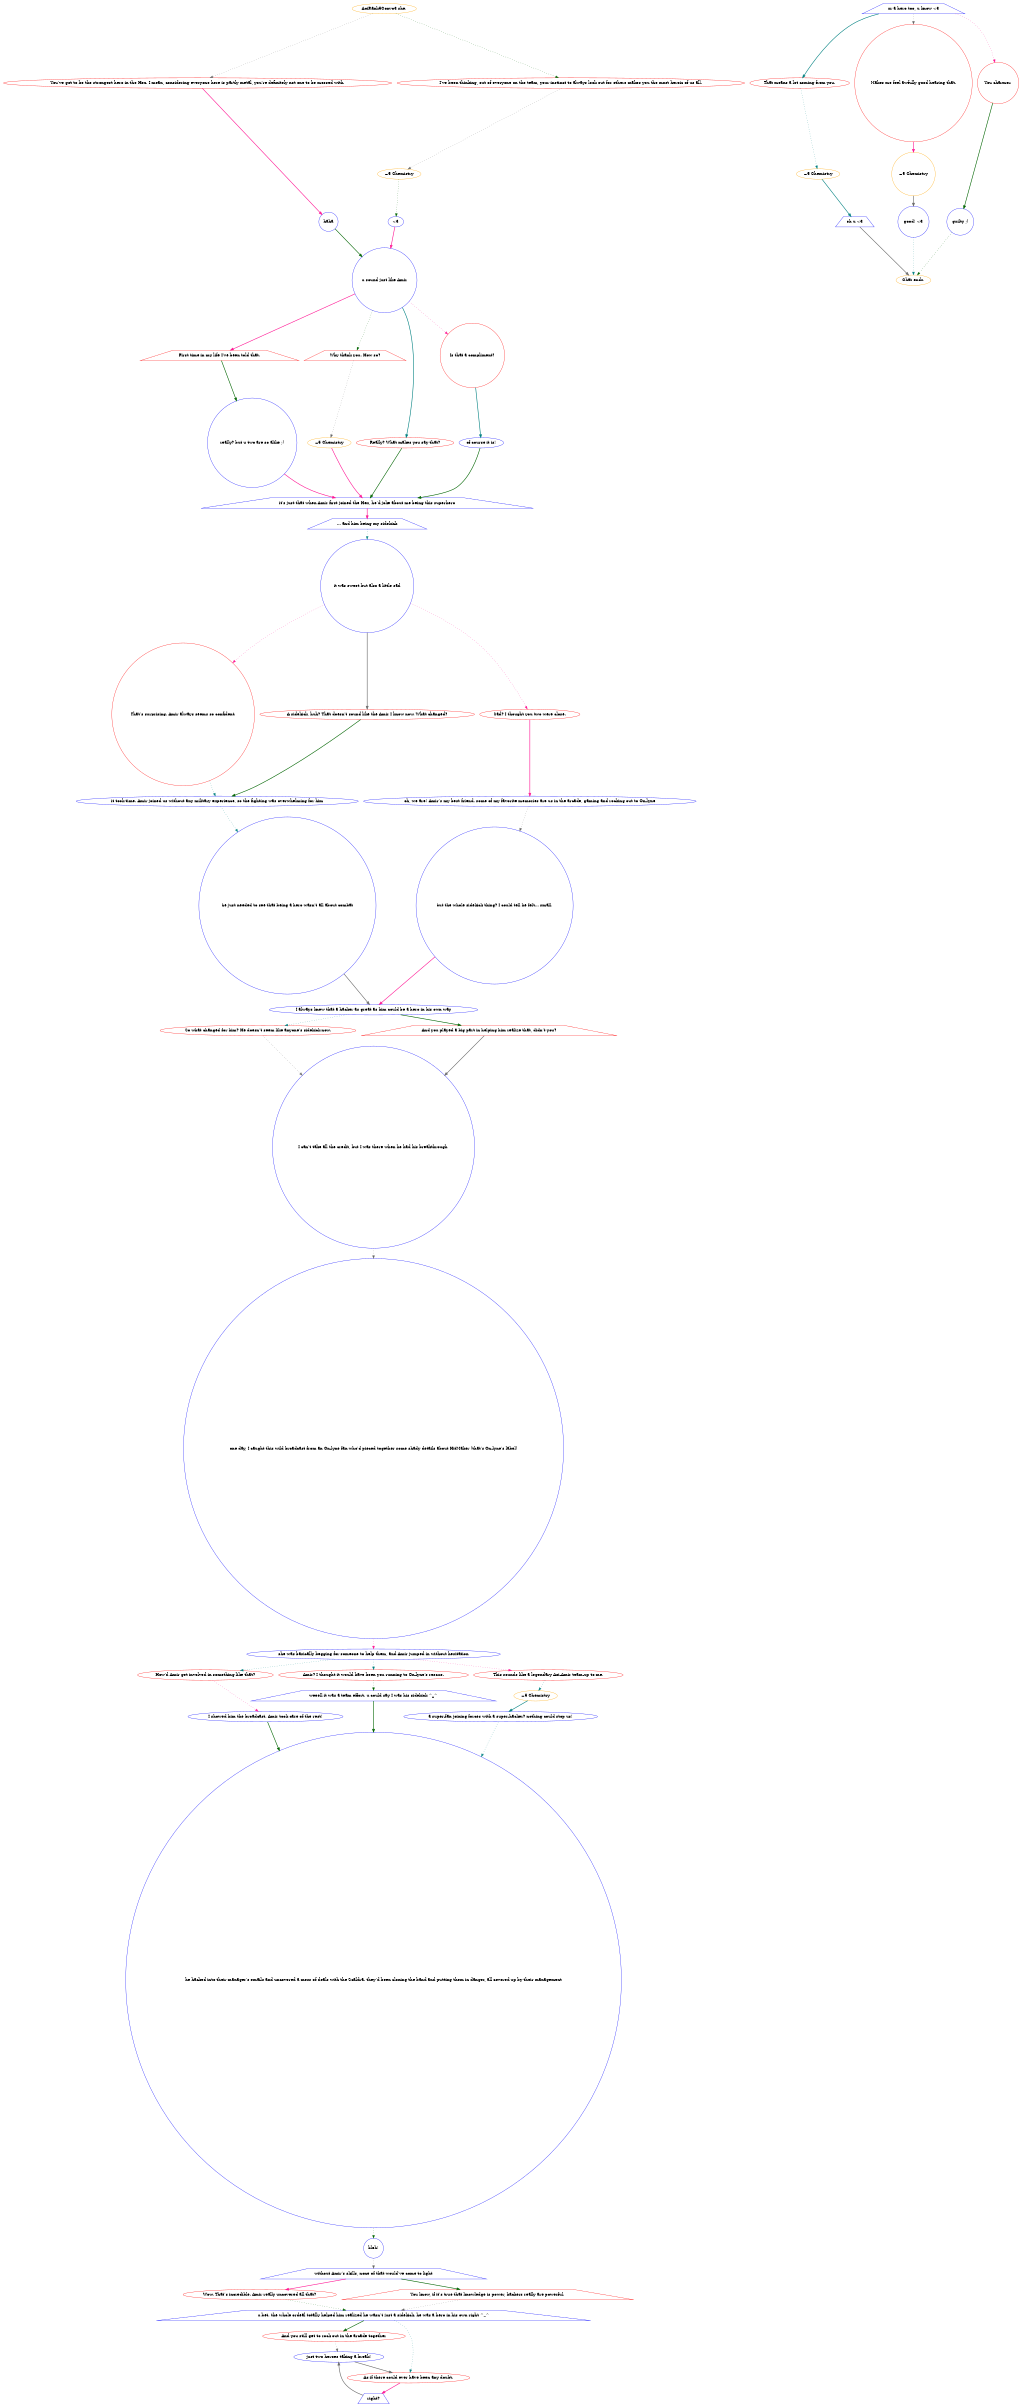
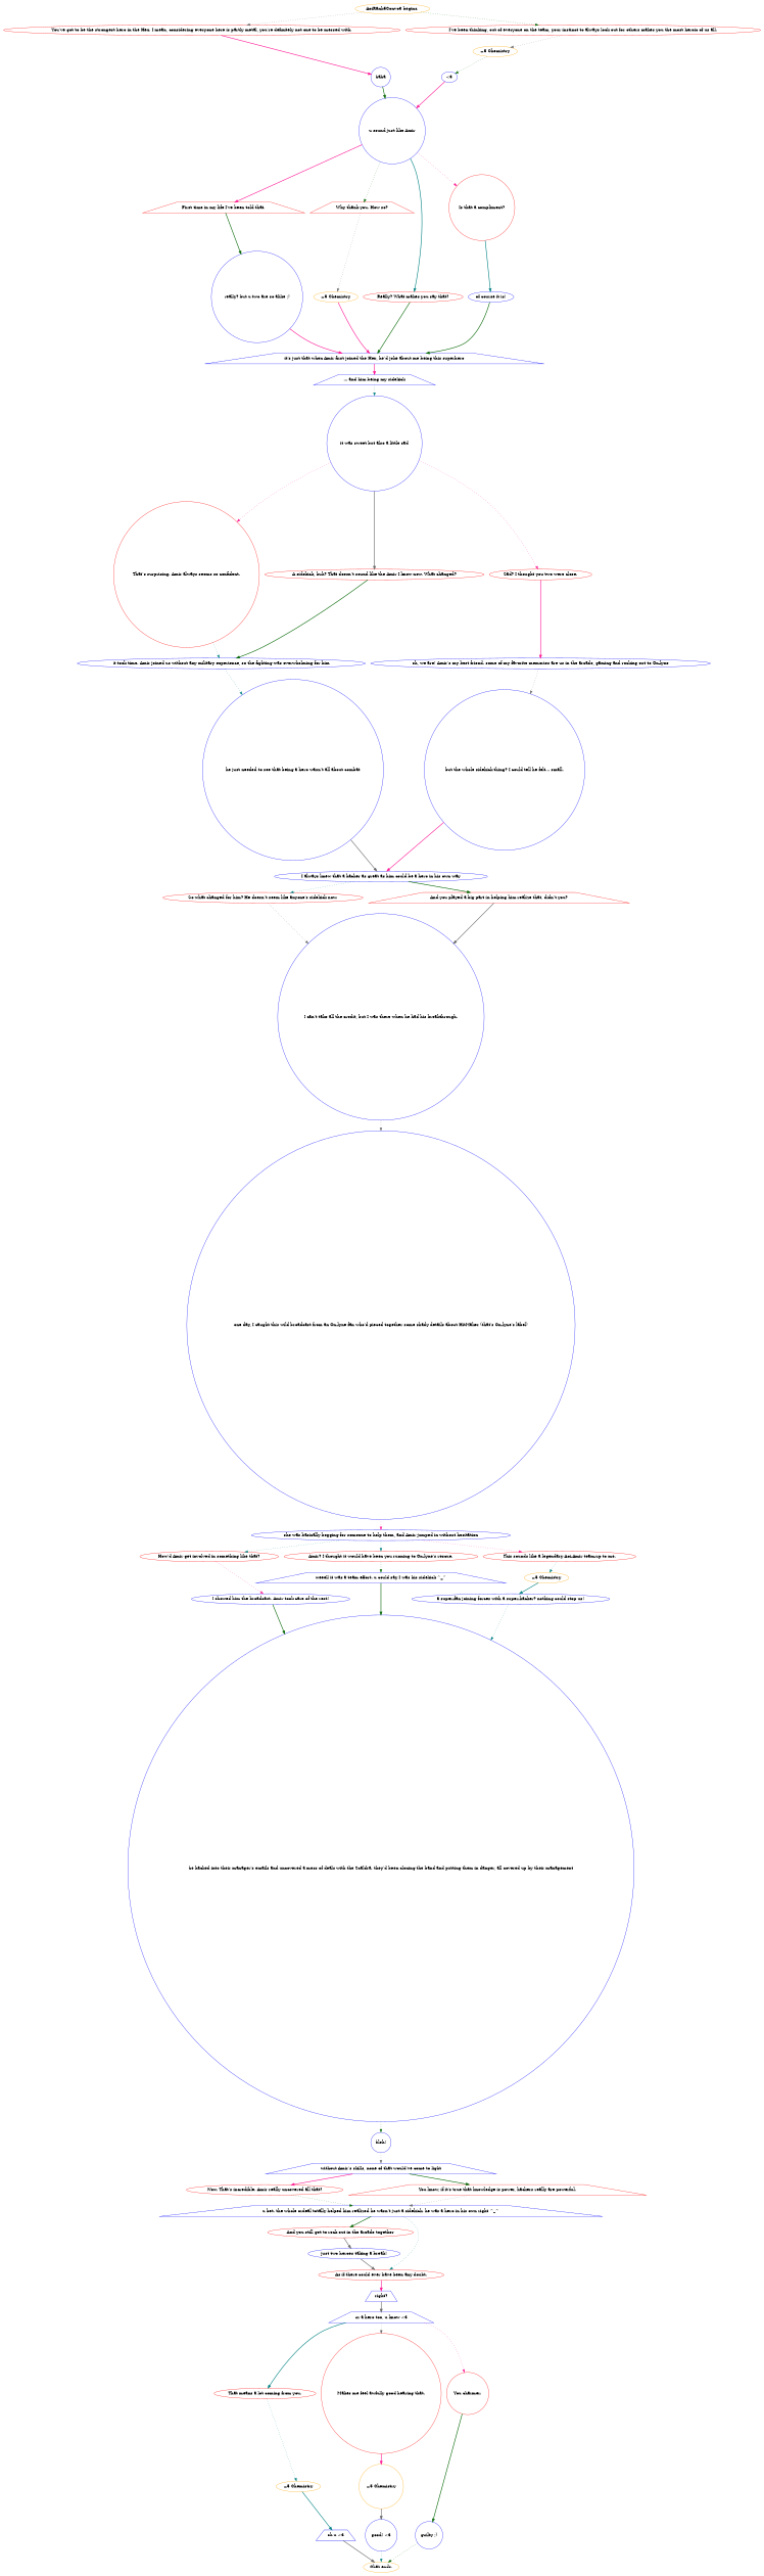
  digraph {
    node [color=blue shape=ellipse]
    edge [color=darkgreen style=dotted]
-   "AoiRank5Convo3 begins." [color=orange label="AoiRank5Convo3 she."]
+   "AoiRank5Convo3 begins." [color=orange]
    n2 [color=red label="You’ve got to be the strongest hero in the Hex. I mean, considering everyone here is partly metal, you're definitely not one to be messed with."]
    n3 [color=red label="I’ve been thinking, out of everyone on the team, your instinct to always look out for others makes you the most heroic of us all."]
    n4 [label=haha shape=circle]
    n5 [color=orange label="+5 Chemistry"]
    n6 [label="u sound just like Amir" shape=circle]
    n7 [label="<3"]
    n8 [color=red label="First time in my life I've been told that." shape=trapezium]
    n9 [color=red label="Why thank you. How so?" shape=trapezium]
    n10 [color=red label="Really? What makes you say that?"]
    n11 [color=red label="Is that a compliment?" shape=circle]
    n12 [label="really? but u two are so alike ;)" shape=circle]
    n13 [color=orange label="+5 Chemistry"]
    n14 [label="it's just that when Amir first joined the Hex, he’d joke about me being this superhero" shape=trapezium]
    n15 [label="of course it is!"]
    n16 [label="... and him being my sidekick" shape=trapezium]
    n17 [label="it was sweet but also a little sad" shape=circle]
    n18 [color=red label="That’s surprising. Amir always seems so confident." shape=circle]
    n19 [color=red label="A sidekick, huh? That doesn’t sound like the Amir I know now. What changed?"]
    n20 [color=red label="Sad? I thought you two were close."]
    n21 [label="it took time. Amir joined us without any military experience, so the fighting was overwhelming for him"]
    n22 [label="oh, we are! Amir’s my best friend. some of my favorite memories are us in the arcade, gaming and rocking out to On-lyne"]
    n23 [label="he just needed to see that being a hero wasn’t all about combat" shape=circle]
    n24 [label="but the whole sidekick thing? I could tell he felt... small." shape=circle]
    n25 [label="I always knew that a hacker as great as him could be a hero in his own way"]
    n26 [color=red label="So what changed for him? He doesn’t seem like anyone's sidekick now."]
    n27 [color=red label="And you played a big part in helping him realize that, didn’t you?" shape=trapezium]
    n28 [label="I can’t take all the credit, but I was there when he had his breakthrough." shape=circle]
    n29 [label="one day, I caught this wild broadcast from an On-lyne fan who'd pieced together some shady details about HitMaker (that's On-lyne's label)" shape=circle]
    n30 [label="she was basically begging for someone to help them, and Amir jumped in without hesitation"]
    n31 [color=red label="How'd Amir get involved in something like that?"]
    n32 [color=red label="Amir? I thought it would have been you running to On-lyne's rescue."]
    n33 [color=red label="This sounds like a legendary Aoi-Amir team-up to me."]
    n34 [label="I showed him the broadcast. Amir took care of the rest!"]
    n35 [label="weeell it was a team effort. u could say I was his sidekick ^_^" shape=trapezium]
    n36 [color=orange label="+5 Chemistry"]
    n37 [label="he hacked into their manager's emails and uncovered a mess of deals with the Scaldra. they’d been cloning the band and putting them in danger, all covered up by their management" shape=circle]
    n38 [label="a super-fan joining forces with a super-hacker? nothing could stop us!"]
    n39 [label="bleh!" shape=circle]
    n40 [label="without Amir’s skills, none of that would’ve come to light" shape=trapezium]
    n41 [color=red label="Wow. That’s incredible. Amir really uncovered all that?"]
    n42 [color=red label="You know, if it's true that knowledge is power, hackers really are powerful." shape=trapezium]
    n43 [label="u bet. the whole ordeal totally helped him realized he wasn’t just a sidekick. he was a hero in his own right ^_^" shape=trapezium]
    n44 [color=red label="And you still get to rock out in the arcade together"]
    n45 [color=red label="As if there could ever have been any doubt."]
    n46 [label="just two heroes taking a break!"]
    n47 [label="right?" shape=trapezium]
    n48 [label="ur a hero too, u know <3" shape=trapezium]
    n49 [color=red label="That means a lot coming from you."]
    n50 [color=red label="Makes me feel awfully good hearing that." shape=circle]
    n51 [color=red label="You charmer." shape=circle]
    n52 [color=orange label="+5 Chemistry"]
    n53 [color=orange label="+5 Chemistry" shape=circle]
    n54 [label="guilty ;)" shape=circle]
    n55 [label="oh u <3" shape=trapezium]
    n56 [label="good! <3" shape=circle]
    "Chat ends." [color=orange]
    "AoiRank5Convo3 begins." -> n2 [color=gray40]
    "AoiRank5Convo3 begins." -> n3
    n2 -> n4 [color=deeppink style=bold]
    n3 -> n5 [color=gray40]
    n4 -> n6 [style=bold]
    n5 -> n7
    n6 -> n8 [color=deeppink style=bold]
    n6 -> n9
    n6 -> n10 [color=teal style=bold]
    n6 -> n11 [color=deeppink]
    n7 -> n6 [color=deeppink style=bold]
    n8 -> n12 [style=bold]
    n9 -> n13 [color=gray40]
    n10 -> n14 [style=bold]
    n11 -> n15 [color=teal style=bold]
    n12 -> n14 [color=deeppink style=bold]
    n13 -> n14 [color=deeppink style=bold]
    n14 -> n16 [color=deeppink style=bold]
    n15 -> n14 [style=bold]
    n16 -> n17 [color=teal]
    n17 -> n18 [color=deeppink]
    n17 -> n19 [color=gray40 style=bold]
    n17 -> n20 [color=deeppink]
    n18 -> n21 [color=teal]
    n19 -> n21 [style=bold]
    n20 -> n22 [color=deeppink style=bold]
    n21 -> n23 [color=teal]
    n22 -> n24 [color=gray40]
    n23 -> n25 [color=gray40 style=bold]
    n24 -> n25 [color=deeppink style=bold]
    n25 -> n26 [color=teal]
    n25 -> n27 [style=bold]
    n26 -> n28 [color=gray40]
    n27 -> n28 [color=gray40 style=bold]
    n28 -> n29 [color=gray40]
    n29 -> n30 [color=deeppink]
    n30 -> n31 [color=teal]
    n30 -> n32 [color=teal]
    n30 -> n33 [color=deeppink]
    n31 -> n34 [color=deeppink]
    n32 -> n35
    n33 -> n36 [color=teal]
    n34 -> n37 [style=bold]
    n35 -> n37 [style=bold]
    n36 -> n38 [color=teal style=bold]
    n37 -> n39
    n38 -> n37 [color=teal]
    n39 -> n40 [color=gray40]
    n40 -> n41 [color=deeppink style=bold]
    n40 -> n42 [style=bold]
    n41 -> n43
    n42 -> n43 [color=gray40]
    n43 -> n44 [style=bold]
    n43 -> n45 [color=teal]
-   n44 -> n46 [color=gray40]
+   n44 -> n46 [color=gray40 style=bold]
    n45 -> n47 [color=deeppink style=bold]
    n46 -> n45 [color=gray40 style=bold]
-   n47 -> n46 [color=gray40 style=bold]
+   n47 -> n48 [color=gray40 style=bold]
    n48 -> n49 [color=teal style=bold]
    n48 -> n50 [color=gray40]
    n48 -> n51 [color=deeppink]
    n49 -> n52 [color=teal]
    n50 -> n53 [color=deeppink style=bold]
    n51 -> n54 [style=bold]
    n52 -> n55 [color=teal style=bold]
    n53 -> n56 [color=gray40 style=bold]
    n54 -> "Chat ends."
    n55 -> "Chat ends." [color=gray40 style=bold]
    n56 -> "Chat ends." [color=teal]
  }
